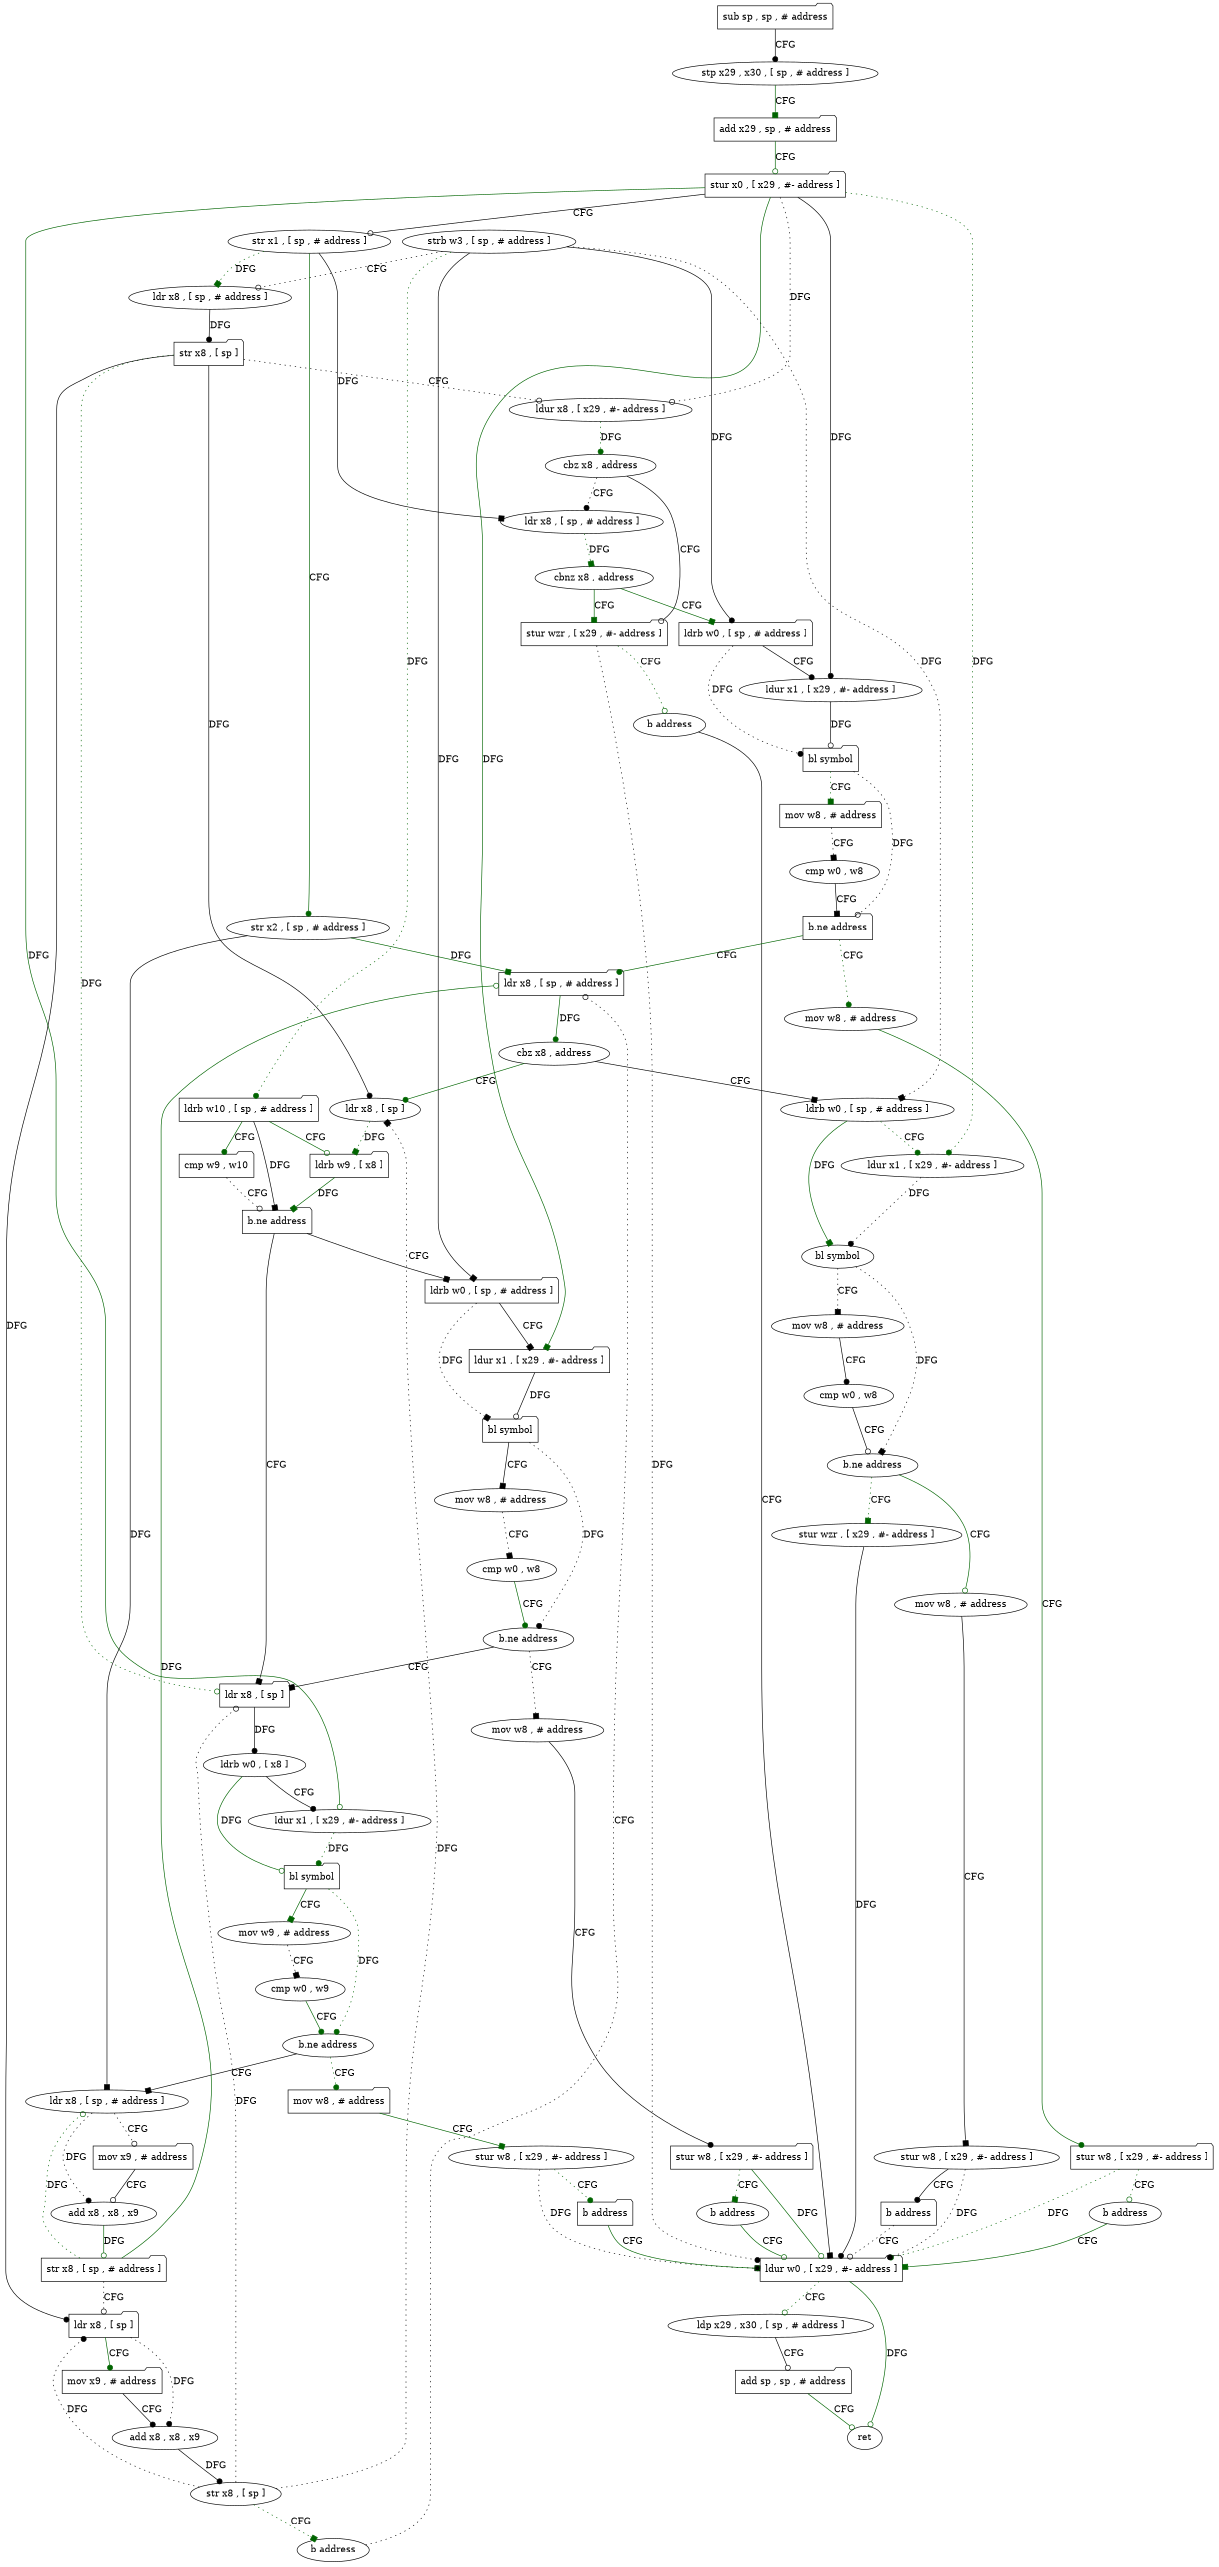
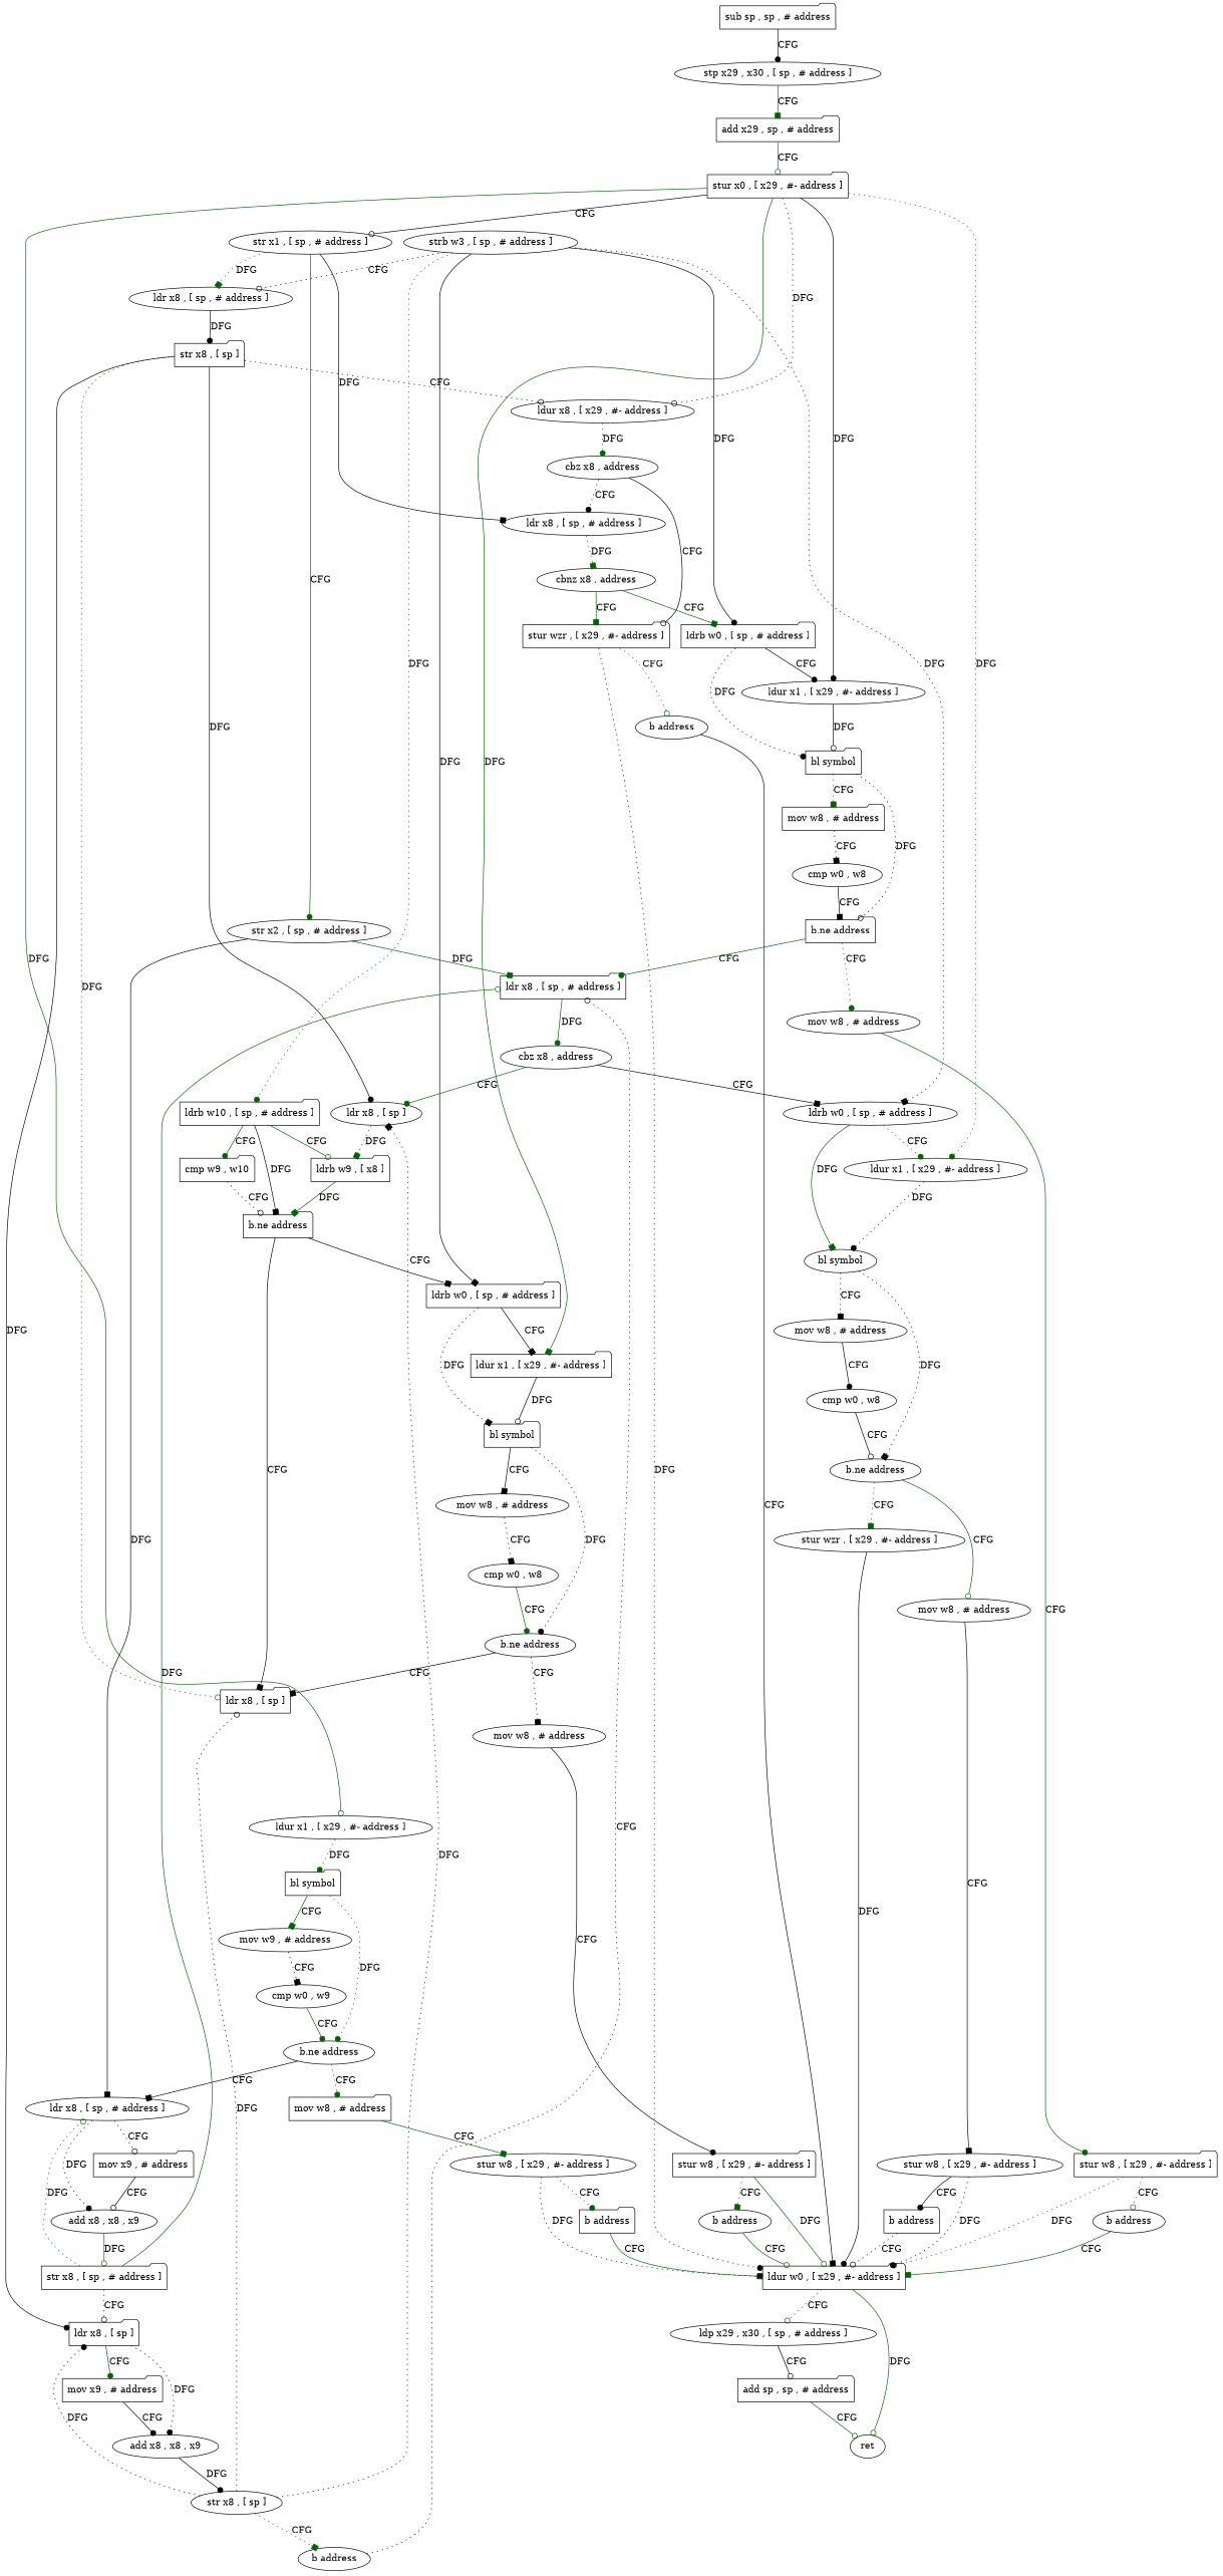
  digraph {
    node [shape=ellipse]
    edge [arrowhead=dot color=black style=solid]
    n1 [label="sub sp , sp , # address" shape=folder]
    n2 [label="stp x29 , x30 , [ sp , # address ]"]
    n3 [label="add x29 , sp , # address" shape=folder]
    n4 [label="stur x0 , [ x29 , #- address ]" shape=folder]
    n5 [label="str x1 , [ sp , # address ]"]
    n6 [label="ldur x8 , [ x29 , #- address ]"]
    n7 [label="ldur x1 , [ x29 , #- address ]"]
    n8 [label="ldur x1 , [ x29 , #- address ]"]
    n9 [label="ldur x1 , [ x29 , #- address ]"]
    n10 [label="ldur x1 , [ x29 , #- address ]" shape=folder]
    n11 [label="str x2 , [ sp , # address ]"]
    n12 [label="ldr x8 , [ sp , # address ]"]
    n13 [label="ldr x8 , [ sp , # address ]"]
    n14 [label="cbz x8 , address"]
    n15 [label="bl symbol" shape=folder]
    n16 [label="bl symbol"]
    n17 [label="bl symbol" shape=folder]
    n18 [label="bl symbol" shape=folder]
    n19 [label="ldr x8 , [ sp , # address ]" shape=folder]
    n20 [label="ldr x8 , [ sp , # address ]"]
    n21 [label="str x8 , [ sp ]" shape=folder]
    n22 [label="cbnz x8 , address"]
    n23 [label="strb w3 , [ sp , # address ]"]
    n24 [label="ldrb w0 , [ sp , # address ]" shape=folder]
    n25 [label="ldrb w0 , [ sp , # address ]"]
    n26 [label="ldrb w10 , [ sp , # address ]" shape=folder]
    n27 [label="ldrb w0 , [ sp , # address ]" shape=folder]
    n28 [label="cbz x8 , address"]
    n29 [label="mov x9 , # address" shape=folder]
    n30 [label="add x8 , x8 , x9"]
    n31 [label="ldrb w9 , [ x8 ]" shape=folder]
    n32 [label="b.ne address" shape=folder]
    n33 [label="cmp w9 , w10" shape=folder]
    n34 [label="ldr x8 , [ sp ]"]
    n35 [label="ldr x8 , [ sp ]" shape=folder]
    n36 [label="ldr x8 , [ sp ]" shape=folder]
-   n37 [label="ldrb w0 , [ x8 ]"]
    n38 [label="mov x9 , # address" shape=folder]
    n39 [label="add x8 , x8 , x9"]
    n40 [label="stur wzr , [ x29 , #- address ]" shape=folder]
    n41 [label="b address"]
    n42 [label="ldur w0 , [ x29 , #- address ]" shape=folder]
    n43 [label="ldp x29 , x30 , [ sp , # address ]"]
    n44 [label=ret]
    n45 [label="add sp , sp , # address" shape=folder]
    n46 [label="mov w8 , # address" shape=folder]
    n47 [label="b.ne address" shape=folder]
    n48 [label="cmp w0 , w8"]
    n49 [label="mov w8 , # address"]
    n50 [label="stur w8 , [ x29 , #- address ]" shape=folder]
    n51 [label="b address"]
    n52 [label="mov w8 , # address"]
    n53 [label="b.ne address"]
    n54 [label="cmp w0 , w8"]
    n55 [label="stur wzr , [ x29 , #- address ]"]
    n56 [label="mov w8 , # address"]
    n57 [label="stur w8 , [ x29 , #- address ]"]
    n58 [label="b address" shape=folder]
    n59 [label="mov w8 , # address"]
    n60 [label="b.ne address"]
    n61 [label="mov w9 , # address"]
    n62 [label="b.ne address"]
    n63 [label="cmp w0 , w9"]
    n64 [label="mov w8 , # address" shape=folder]
    n65 [label="stur w8 , [ x29 , #- address ]"]
    n66 [label="str x8 , [ sp , # address ]" shape=folder]
    n67 [label="b address" shape=folder]
    n68 [label="cmp w0 , w8"]
    n69 [label="mov w8 , # address"]
    n70 [label="stur w8 , [ x29 , #- address ]" shape=folder]
    n71 [label="b address"]
    n72 [label="str x8 , [ sp ]"]
    n73 [label="b address"]
    n1 -> n2 [label=CFG]
    n2 -> n3 [arrowhead=box color=darkgreen label=CFG]
    n3 -> n4 [arrowhead=odot color=darkgreen label=CFG]
    n4 -> n5 [arrowhead=odot label=CFG]
    n4 -> n6 [arrowhead=odot label=DFG style=dotted]
    n4 -> n7 [label=DFG]
    n4 -> n8 [color=darkgreen label=DFG style=dotted]
    n4 -> n9 [arrowhead=odot color=darkgreen label=DFG]
    n4 -> n10 [arrowhead=box color=darkgreen label=DFG]
    n5 -> n11 [color=darkgreen label=CFG]
    n5 -> n12 [arrowhead=box color=darkgreen label=DFG style=dotted]
    n5 -> n13 [arrowhead=box label=DFG]
    n6 -> n14 [color=darkgreen label=DFG style=dotted]
    n7 -> n15 [arrowhead=odot label=DFG]
    n8 -> n16 [label=DFG style=dotted]
    n9 -> n17 [color=darkgreen label=DFG style=dotted]
    n10 -> n18 [arrowhead=odot label=DFG]
    n11 -> n19 [arrowhead=box color=darkgreen label=DFG]
    n11 -> n20 [arrowhead=box label=DFG]
    n12 -> n21 [label=DFG]
    n13 -> n22 [arrowhead=box color=darkgreen label=DFG style=dotted]
    n14 -> n13 [label=CFG style=dotted]
    n14 -> n40 [arrowhead=odot label=CFG]
    n15 -> n46 [arrowhead=box color=darkgreen label=CFG style=dotted]
    n15 -> n47 [arrowhead=odot label=DFG style=dotted]
    n16 -> n52 [arrowhead=box label=CFG style=dotted]
    n16 -> n53 [arrowhead=box label=DFG style=dotted]
    n17 -> n61 [arrowhead=box color=darkgreen label=CFG]
    n17 -> n62 [color=darkgreen label=DFG style=dotted]
    n18 -> n59 [arrowhead=box label=CFG]
    n18 -> n60 [label=DFG style=dotted]
    n19 -> n28 [color=darkgreen label=DFG]
    n20 -> n29 [arrowhead=odot label=CFG style=dotted]
    n20 -> n30 [label=DFG style=dotted]
    n21 -> n6 [arrowhead=odot label=CFG style=dotted]
    n21 -> n34 [label=DFG]
    n21 -> n35 [arrowhead=odot color=darkgreen label=DFG style=dotted]
    n21 -> n36 [label=DFG]
    n22 -> n24 [arrowhead=box color=darkgreen label=CFG]
    n22 -> n40 [arrowhead=box color=darkgreen label=CFG]
    n23 -> n12 [arrowhead=odot label=CFG style=dotted]
    n23 -> n24 [label=DFG]
    n23 -> n25 [arrowhead=box label=DFG style=dotted]
    n23 -> n26 [color=darkgreen label=DFG style=dotted]
    n23 -> n27 [arrowhead=box label=DFG]
    n24 -> n7 [label=CFG]
    n24 -> n15 [label=DFG style=dotted]
    n25 -> n8 [color=darkgreen label=CFG style=dotted]
    n25 -> n16 [arrowhead=box color=darkgreen label=DFG]
    n26 -> n31 [arrowhead=odot color=darkgreen label=CFG]
    n26 -> n32 [arrowhead=box label=DFG]
    n26 -> n33 [color=darkgreen label=CFG]
    n27 -> n10 [arrowhead=box label=CFG]
    n27 -> n18 [arrowhead=box label=DFG style=dotted]
    n28 -> n25 [arrowhead=box label=CFG]
    n28 -> n34 [color=darkgreen label=CFG]
    n29 -> n30 [arrowhead=odot label=CFG]
    n30 -> n66 [arrowhead=odot color=darkgreen label=DFG]
    n31 -> n32 [arrowhead=box color=darkgreen label=DFG]
    n32 -> n27 [arrowhead=box label=CFG]
    n32 -> n35 [arrowhead=box label=CFG]
    n33 -> n32 [arrowhead=odot label=CFG style=dotted]
    n34 -> n31 [arrowhead=box color=darkgreen label=DFG style=dotted]
-   n35 -> n37 [label=DFG]
    n36 -> n38 [color=darkgreen label=CFG]
    n36 -> n39 [label=DFG style=dotted]
-   n37 -> n9 [label=CFG]
-   n37 -> n17 [arrowhead=odot color=darkgreen label=DFG]
    n38 -> n39 [label=CFG]
    n39 -> n72 [label=DFG]
    n40 -> n41 [arrowhead=odot color=darkgreen label=CFG style=dotted]
    n40 -> n42 [label=DFG style=dotted]
    n41 -> n42 [arrowhead=box label=CFG]
    n42 -> n43 [arrowhead=odot color=darkgreen label=CFG style=dotted]
    n42 -> n44 [arrowhead=odot color=darkgreen label=DFG]
    n43 -> n45 [arrowhead=odot label=CFG]
    n45 -> n44 [arrowhead=odot color=darkgreen label=CFG]
    n46 -> n48 [arrowhead=box label=CFG style=dotted]
    n47 -> n19 [color=darkgreen label=CFG]
    n47 -> n49 [color=darkgreen label=CFG style=dotted]
    n48 -> n47 [arrowhead=box label=CFG]
    n49 -> n50 [color=darkgreen label=CFG]
    n50 -> n42 [color=darkgreen label=DFG style=dotted]
    n50 -> n51 [arrowhead=odot color=darkgreen label=CFG style=dotted]
    n51 -> n42 [arrowhead=box color=darkgreen label=CFG]
    n52 -> n54 [label=CFG]
    n53 -> n55 [arrowhead=box color=darkgreen label=CFG style=dotted]
    n53 -> n56 [arrowhead=odot color=darkgreen label=CFG]
    n54 -> n53 [arrowhead=odot label=CFG]
    n55 -> n42 [label=DFG]
    n56 -> n57 [arrowhead=box label=CFG]
    n57 -> n42 [label=DFG style=dotted]
    n57 -> n58 [label=CFG]
    n58 -> n42 [arrowhead=odot label=CFG style=dotted]
    n59 -> n68 [arrowhead=box label=CFG style=dotted]
    n60 -> n35 [arrowhead=box label=CFG]
    n60 -> n69 [arrowhead=box label=CFG style=dotted]
    n61 -> n63 [arrowhead=box label=CFG style=dotted]
    n62 -> n20 [arrowhead=box label=CFG]
    n62 -> n64 [color=darkgreen label=CFG style=dotted]
    n63 -> n62 [color=darkgreen label=CFG]
    n64 -> n65 [arrowhead=box color=darkgreen label=CFG]
    n65 -> n42 [arrowhead=box label=DFG style=dotted]
    n65 -> n67 [color=darkgreen label=CFG style=dotted]
    n66 -> n19 [arrowhead=odot color=darkgreen label=DFG]
    n66 -> n20 [arrowhead=odot color=darkgreen label=DFG style=dotted]
    n66 -> n36 [arrowhead=odot label=CFG style=dotted]
    n67 -> n42 [arrowhead=odot color=darkgreen label=CFG]
    n68 -> n60 [color=darkgreen label=CFG]
    n69 -> n70 [label=CFG]
    n70 -> n42 [arrowhead=odot color=darkgreen label=DFG]
    n70 -> n71 [arrowhead=box color=darkgreen label=CFG style=dotted]
    n71 -> n42 [arrowhead=odot color=darkgreen label=CFG]
    n72 -> n34 [arrowhead=box label=DFG style=dotted]
    n72 -> n35 [arrowhead=odot label=DFG style=dotted]
    n72 -> n36 [label=DFG style=dotted]
    n72 -> n73 [arrowhead=box color=darkgreen label=CFG style=dotted]
    n73 -> n19 [arrowhead=odot label=CFG style=dotted]
  }
